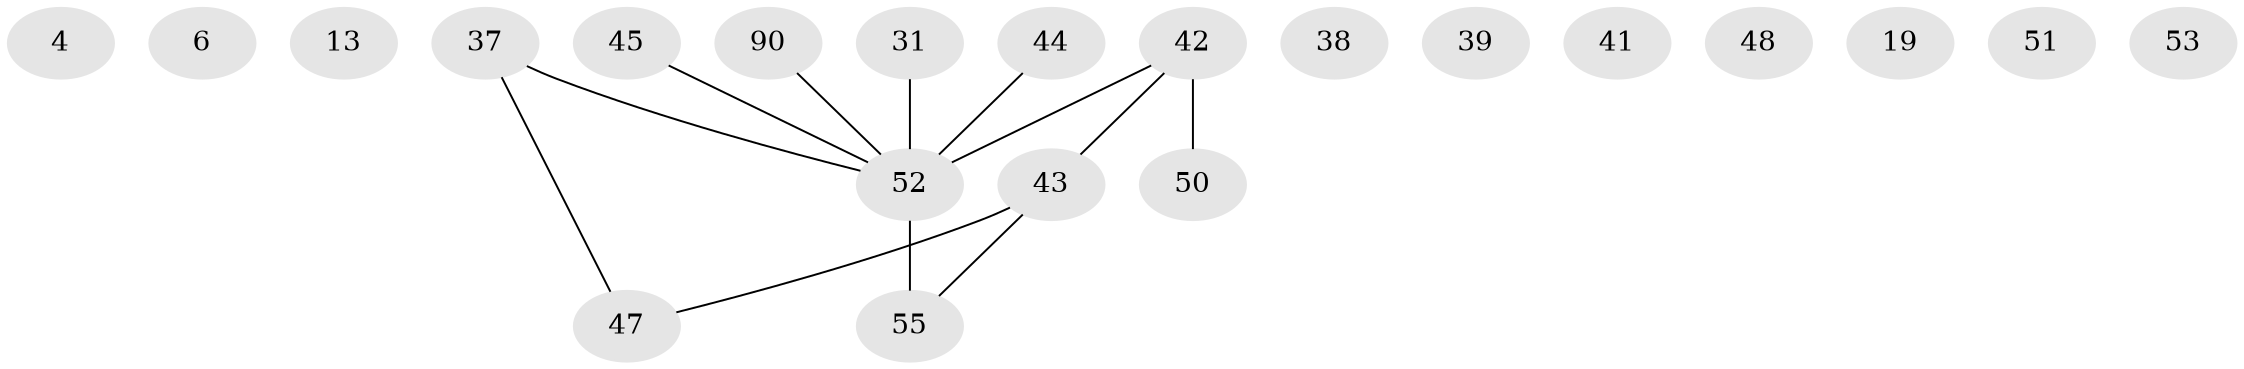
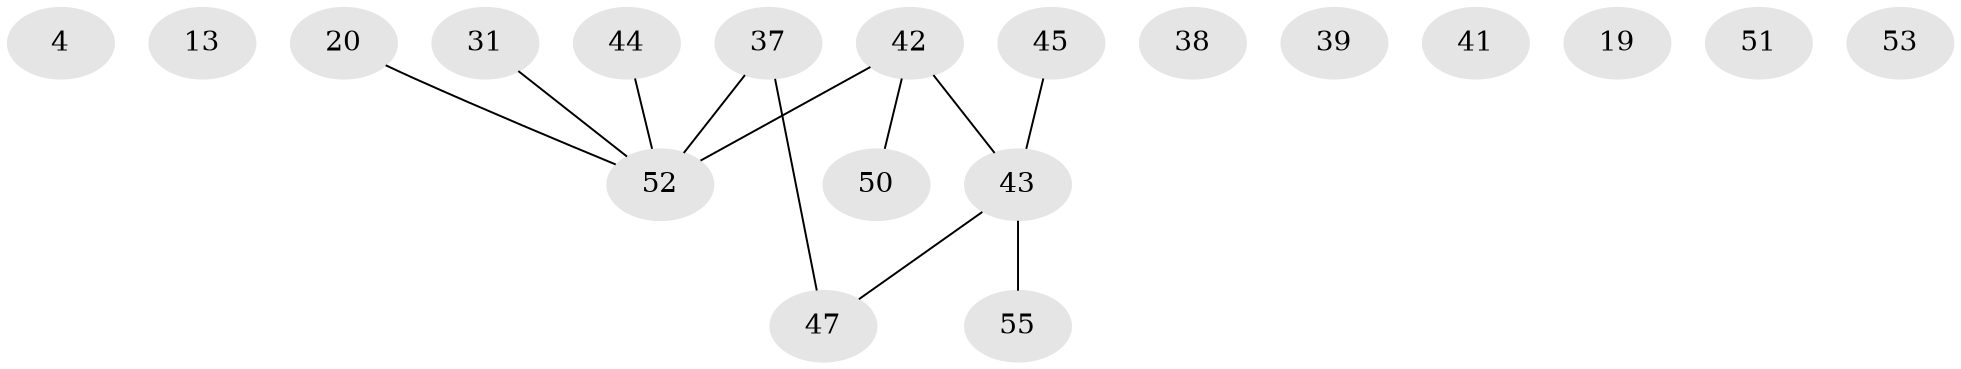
  graph {
    node [color=gray90 style=filled]
    4
-   6
    13
    52 [super="+25+36+28+34"]
    55 [super="+54"]
-   20 [label=90]
+   20
    31 [super="+10"]
    37 [super="+12"]
    47 [super="+8+24+30+40"]
    38
    39
    41
    42 [super="+27+15"]
    43
    50
    44 [super="+19+23"]
    45
-   48 [super="+18"]
    n19 [label=19 super="+32"]
    51 [super="+22"]
    53
-   52 -- 55 [weight=4]
    20 -- 52
    31 -- 52
    37 -- 52 [weight=3]
    37 -- 47 [weight=2]
    42 -- 52 [weight=3]
    42 -- 43 [weight=2]
    42 -- 50
    43 -- 55
    43 -- 47 [weight=2]
    44 -- 52 [weight=3]
-   45 -- 52
+   45 -- 43
  }
